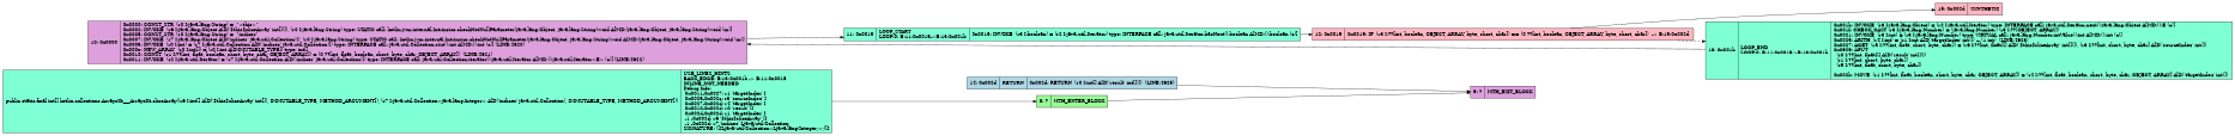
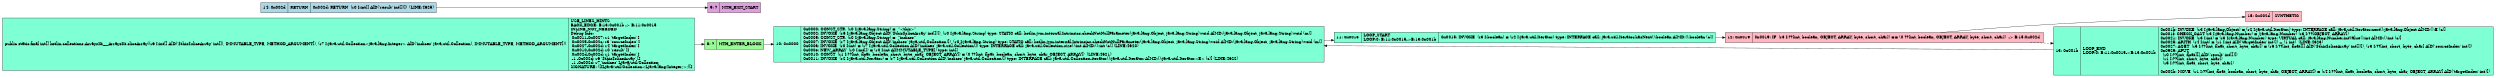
  digraph {
    rankdir=LR
    node [fillcolor=aquamarine shape=record style=filled]
    n1 [fillcolor=palegreen label="{8\:\ ?|MTH_ENTER_BLOCK\l}"]
-   n2 [fillcolor=plum label="{10\:\ 0x0000|0x0000: CONST_STR  (r0 I:java.lang.String) =  \"\<this\>\" \l0x0002: INVOKE  (r6 I:java.lang.Object A[D('$this$sliceArray' int[])]), (r0 I:java.lang.String) type: STATIC call: kotlin.jvm.internal.Intrinsics.checkNotNullParameter(java.lang.Object, java.lang.String):void A[MD:(java.lang.Object, java.lang.String):void (m)]\l0x0005: CONST_STR  (r0 I:java.lang.String) =  \"indices\" \l0x0007: INVOKE  (r7 I:java.lang.Object A[D('indices' java.util.Collection)]), (r0 I:java.lang.String) type: STATIC call: kotlin.jvm.internal.Intrinsics.checkNotNullParameter(java.lang.Object, java.lang.String):void A[MD:(java.lang.Object, java.lang.String):void (m)]\l0x000a: INVOKE  (r0 I:int) = (r7 I:java.util.Collection A[D('indices' java.util.Collection)]) type: INTERFACE call: java.util.Collection.size():int A[MD:():int (c)] (LINE:4620)\l0x000e: NEW_ARRAY  (r0 I:int[]) = (r0 I:int A[IMMUTABLE_TYPE]) type: int[] \l0x0010: CONST  (r1 I:??[int, float, boolean, short, byte, char, OBJECT, ARRAY]) = (0 ??[int, float, boolean, short, byte, char, OBJECT, ARRAY])  (LINE:4621)\l0x0011: INVOKE  (r2 I:java.util.Iterator) = (r7 I:java.util.Collection A[D('indices' java.util.Collection)]) type: INTERFACE call: java.util.Collection.iterator():java.util.Iterator A[MD:():java.util.Iterator\<E\> (c)] (LINE:4622)\l}"]
+   n2 [label="{10\:\ 0x0000|0x0000: CONST_STR  (r0 I:java.lang.String) =  \"\<this\>\" \l0x0002: INVOKE  (r6 I:java.lang.Object A[D('$this$sliceArray' int[])]), (r0 I:java.lang.String) type: STATIC call: kotlin.jvm.internal.Intrinsics.checkNotNullParameter(java.lang.Object, java.lang.String):void A[MD:(java.lang.Object, java.lang.String):void (m)]\l0x0005: CONST_STR  (r0 I:java.lang.String) =  \"indices\" \l0x0007: INVOKE  (r7 I:java.lang.Object A[D('indices' java.util.Collection)]), (r0 I:java.lang.String) type: STATIC call: kotlin.jvm.internal.Intrinsics.checkNotNullParameter(java.lang.Object, java.lang.String):void A[MD:(java.lang.Object, java.lang.String):void (m)]\l0x000a: INVOKE  (r0 I:int) = (r7 I:java.util.Collection A[D('indices' java.util.Collection)]) type: INTERFACE call: java.util.Collection.size():int A[MD:():int (c)] (LINE:4620)\l0x000e: NEW_ARRAY  (r0 I:int[]) = (r0 I:int A[IMMUTABLE_TYPE]) type: int[] \l0x0010: CONST  (r1 I:??[int, float, boolean, short, byte, char, OBJECT, ARRAY]) = (0 ??[int, float, boolean, short, byte, char, OBJECT, ARRAY])  (LINE:4621)\l0x0011: INVOKE  (r2 I:java.util.Iterator) = (r7 I:java.util.Collection A[D('indices' java.util.Collection)]) type: INTERFACE call: java.util.Collection.iterator():java.util.Iterator A[MD:():java.util.Iterator\<E\> (c)] (LINE:4622)\l}"]
    n3 [label="{11\:\ 0x0015|LOOP_START\lLOOP:0: B:11:0x0015\-\>B:13:0x001b\l|0x0015: INVOKE  (r3 I:boolean) = (r2 I:java.util.Iterator) type: INTERFACE call: java.util.Iterator.hasNext():boolean A[MD:():boolean (c)]\l}"]
    n4 [fillcolor=lightpink label="{12\:\ 0x0019|0x0019: IF  (r3 I:??[int, boolean, OBJECT, ARRAY, byte, short, char]) == (0 ??[int, boolean, OBJECT, ARRAY, byte, short, char])  \-\> B:15:0x002d \l}"]
    n5 [label="{13\:\ 0x001b|LOOP_END\lLOOP:0: B:11:0x0015\-\>B:13:0x001b\l|0x001b: INVOKE  (r3 I:java.lang.Object) = (r2 I:java.util.Iterator) type: INTERFACE call: java.util.Iterator.next():java.lang.Object A[MD:():E (c)]\l0x001f: CHECK_CAST (r3 I:java.lang.Number) = (java.lang.Number) (r3 I:??[OBJECT, ARRAY]) \l0x0021: INVOKE  (r3 I:int) = (r3 I:java.lang.Number) type: VIRTUAL call: java.lang.Number.intValue():int A[MD:():int (c)]\l0x0025: ARITH  (r4 I:int) = (r1 I:int A[D('targetIndex' int)]) + (1 int)  (LINE:4623)\l0x0027: AGET  (r5 I:??[int, float, short, byte, char]) = (r6 I:??[int, float][] A[D('$this$sliceArray' int[])]), (r3 I:??[int, short, byte, char] A[D('sourceIndex' int)]) \l0x0929: APUT  \l  (r0 I:??[int, float][] A[D('result' int[])])\l  (r1 I:??[int, short, byte, char])\l  (r5 I:??[int, float, short, byte, char])\l \l0x002b: MOVE  (r1 I:??[int, float, boolean, short, byte, char, OBJECT, ARRAY]) = (r4 I:??[int, float, boolean, short, byte, char, OBJECT, ARRAY] A[D('targetIndex' int)]) \l}"]
    n6 [fillcolor=lightpink label="{15\:\ 0x002d|SYNTHETIC\l}"]
    n7 [fillcolor=lightblue label="{14\:\ 0x002d|RETURN\l|0x002d: RETURN  (r0 I:int[] A[D('result' int[])])  (LINE:4625)\l}"]
-   n8 [fillcolor=plum label="{9\:\ ?|MTH_EXIT_BLOCK\l}"]
+   n8 [fillcolor=plum label="{9\:\ ?|MTH_EXIT_START\l}"]
    n9 [label="{public static final int[] kotlin.collections.ArraysKt___ArraysKt.sliceArray((r6 I:int[] A[D('$this$sliceArray' int[]), IMMUTABLE_TYPE, METHOD_ARGUMENT]), (r7 I:java.util.Collection\<java.lang.Integer\> A[D('indices' java.util.Collection), IMMUTABLE_TYPE, METHOD_ARGUMENT]))  | USE_LINES_HINTS\lBACK_EDGE: B:13:0x001b \-\> B:11:0x0015\lINLINE_NOT_NEEDED\lDebug Info:\l  0x0011\-0x0027: r1 'targetIndex' I\l  0x0025\-0x002c: r3 'sourceIndex' I\l  0x0027\-0x002d: r4 'targetIndex' I\l  0x0010\-0x002d: r0 'result' [I\l  0x002d\-0x002d: r1 'targetIndex' I\l  \-1 \-0x002d: r6 '$this$sliceArray' [I\l  \-1 \-0x002d: r7 'indices' Ljava\/util\/Collection;\lSIGNATURE: ([ILjava\/util\/Collection\<Ljava\/lang\/Integer;\>;)[I\l}"]
-   n1 -> n8
+   n1 -> n2
    n2 -> n3
    n3 -> n4
    n4 -> n5 [style=dashed]
    n4 -> n6
    n5 -> n2
    n7 -> n8
    n9 -> n1
  }
